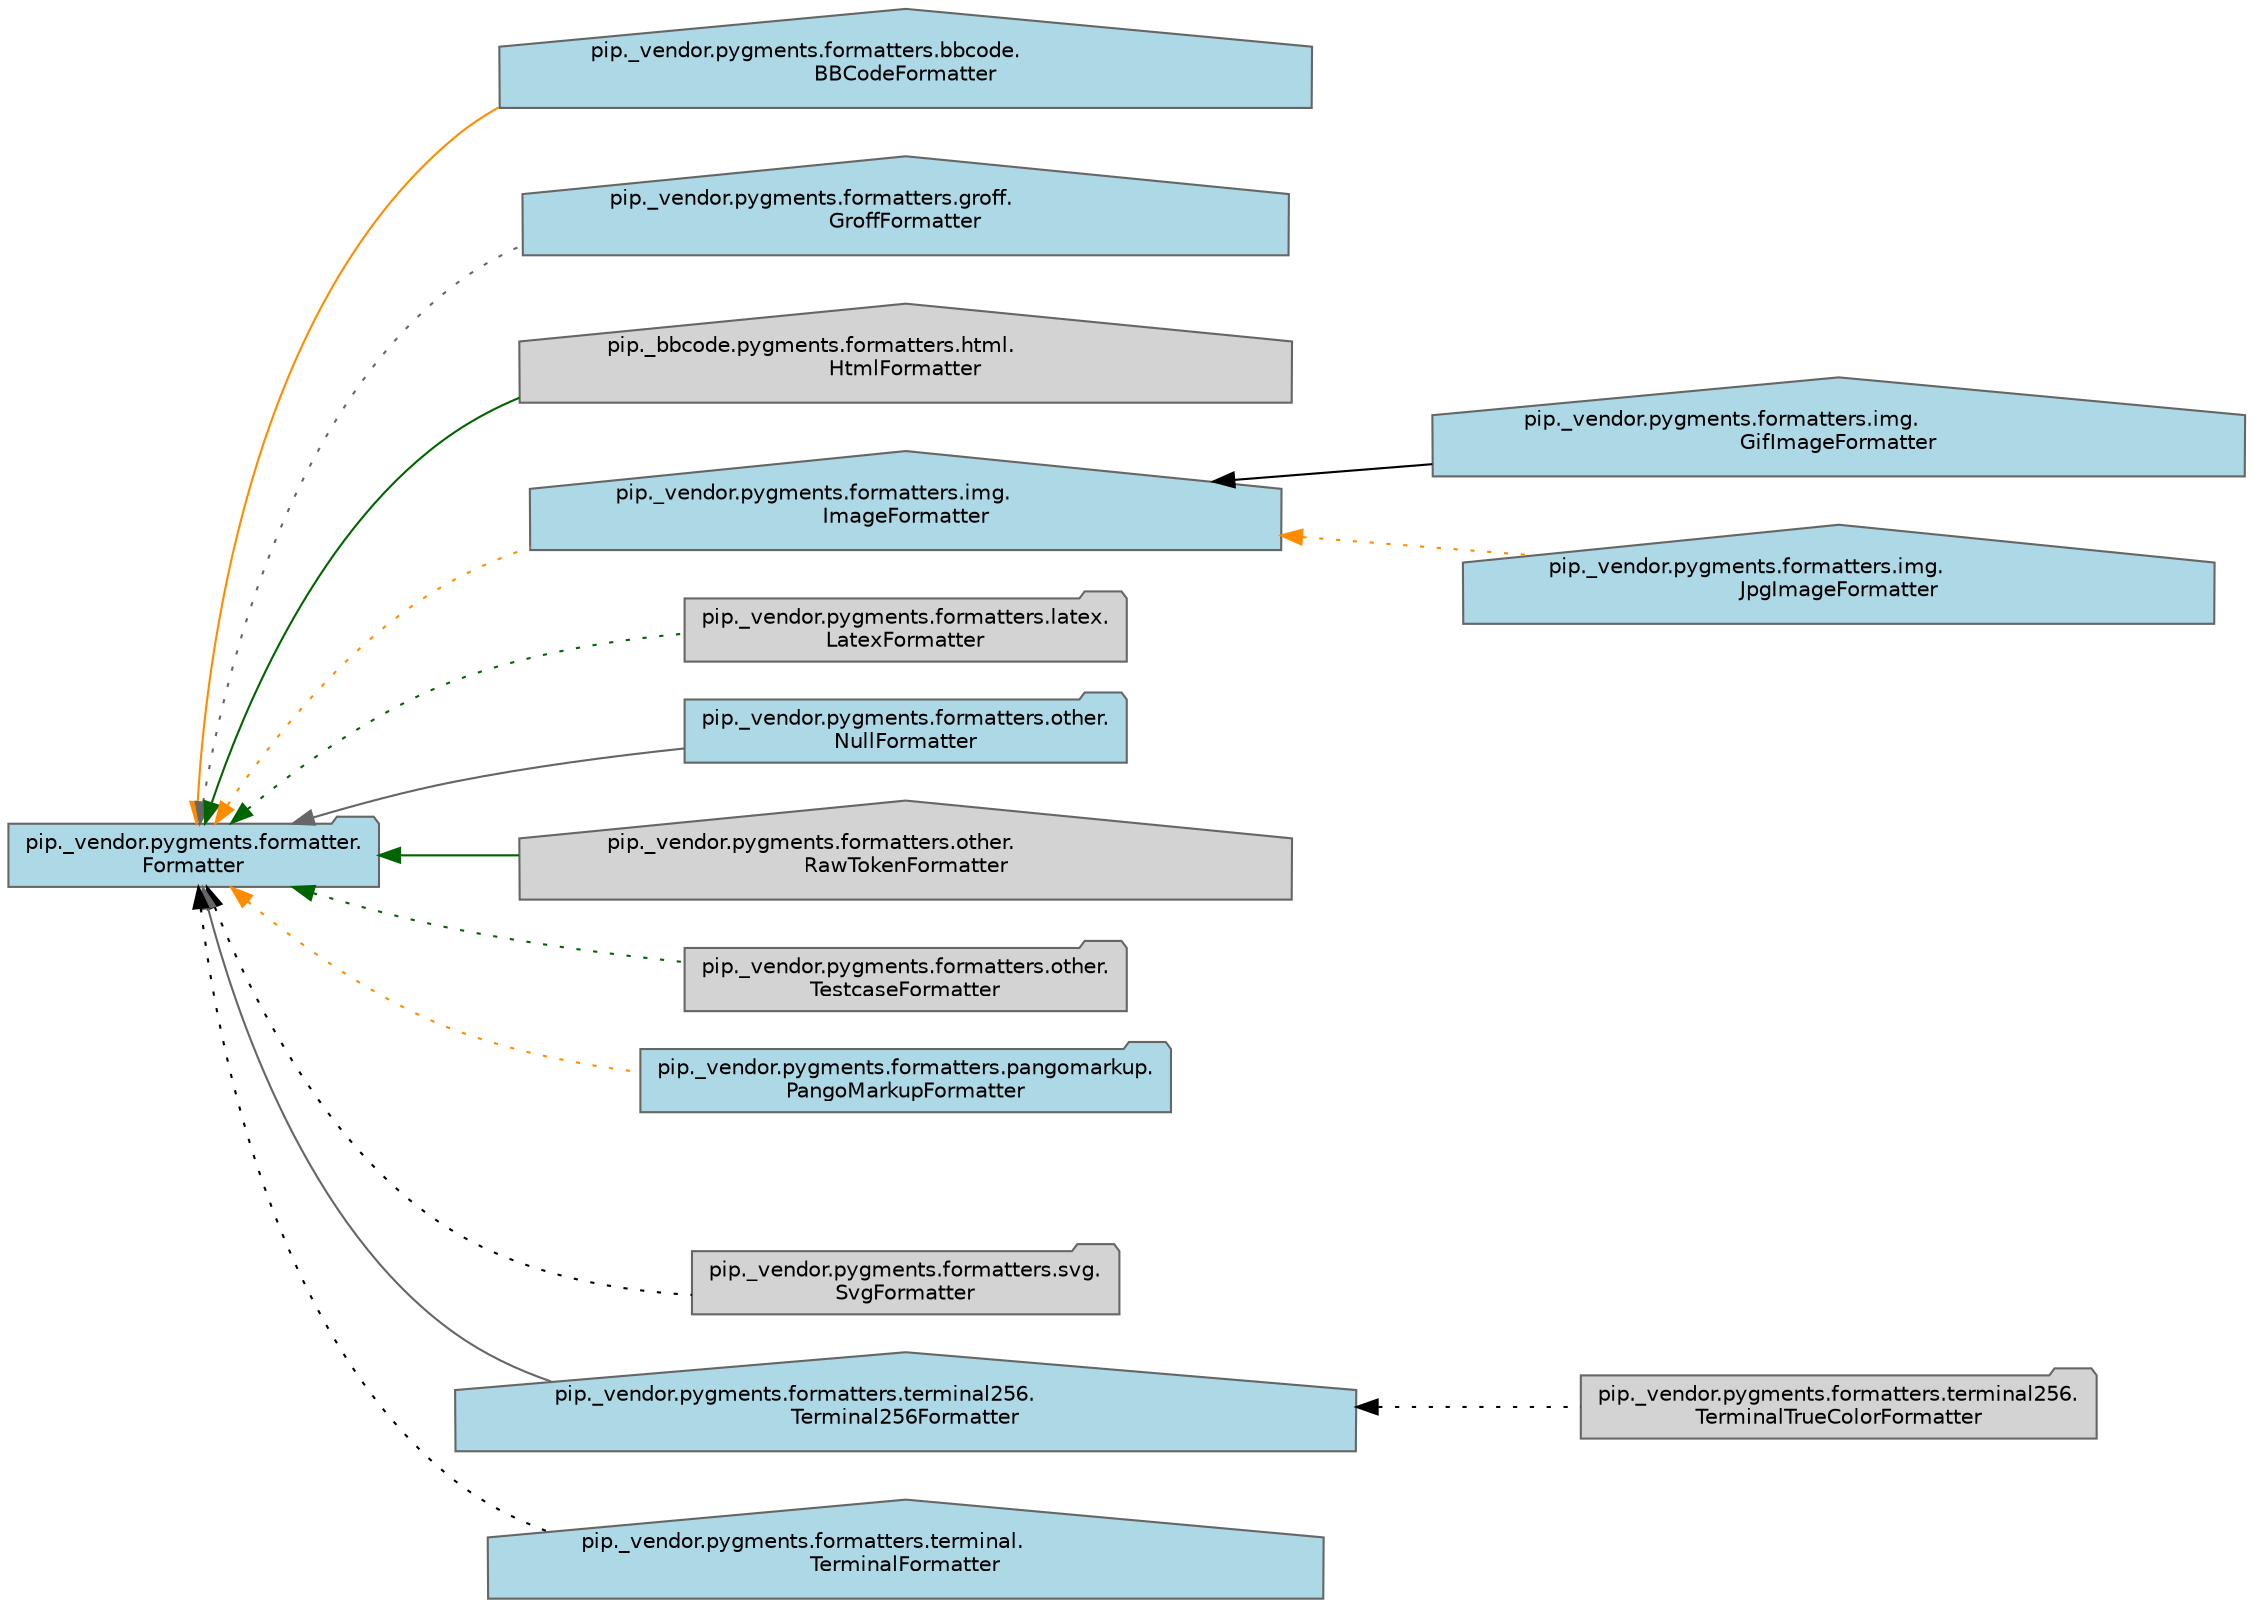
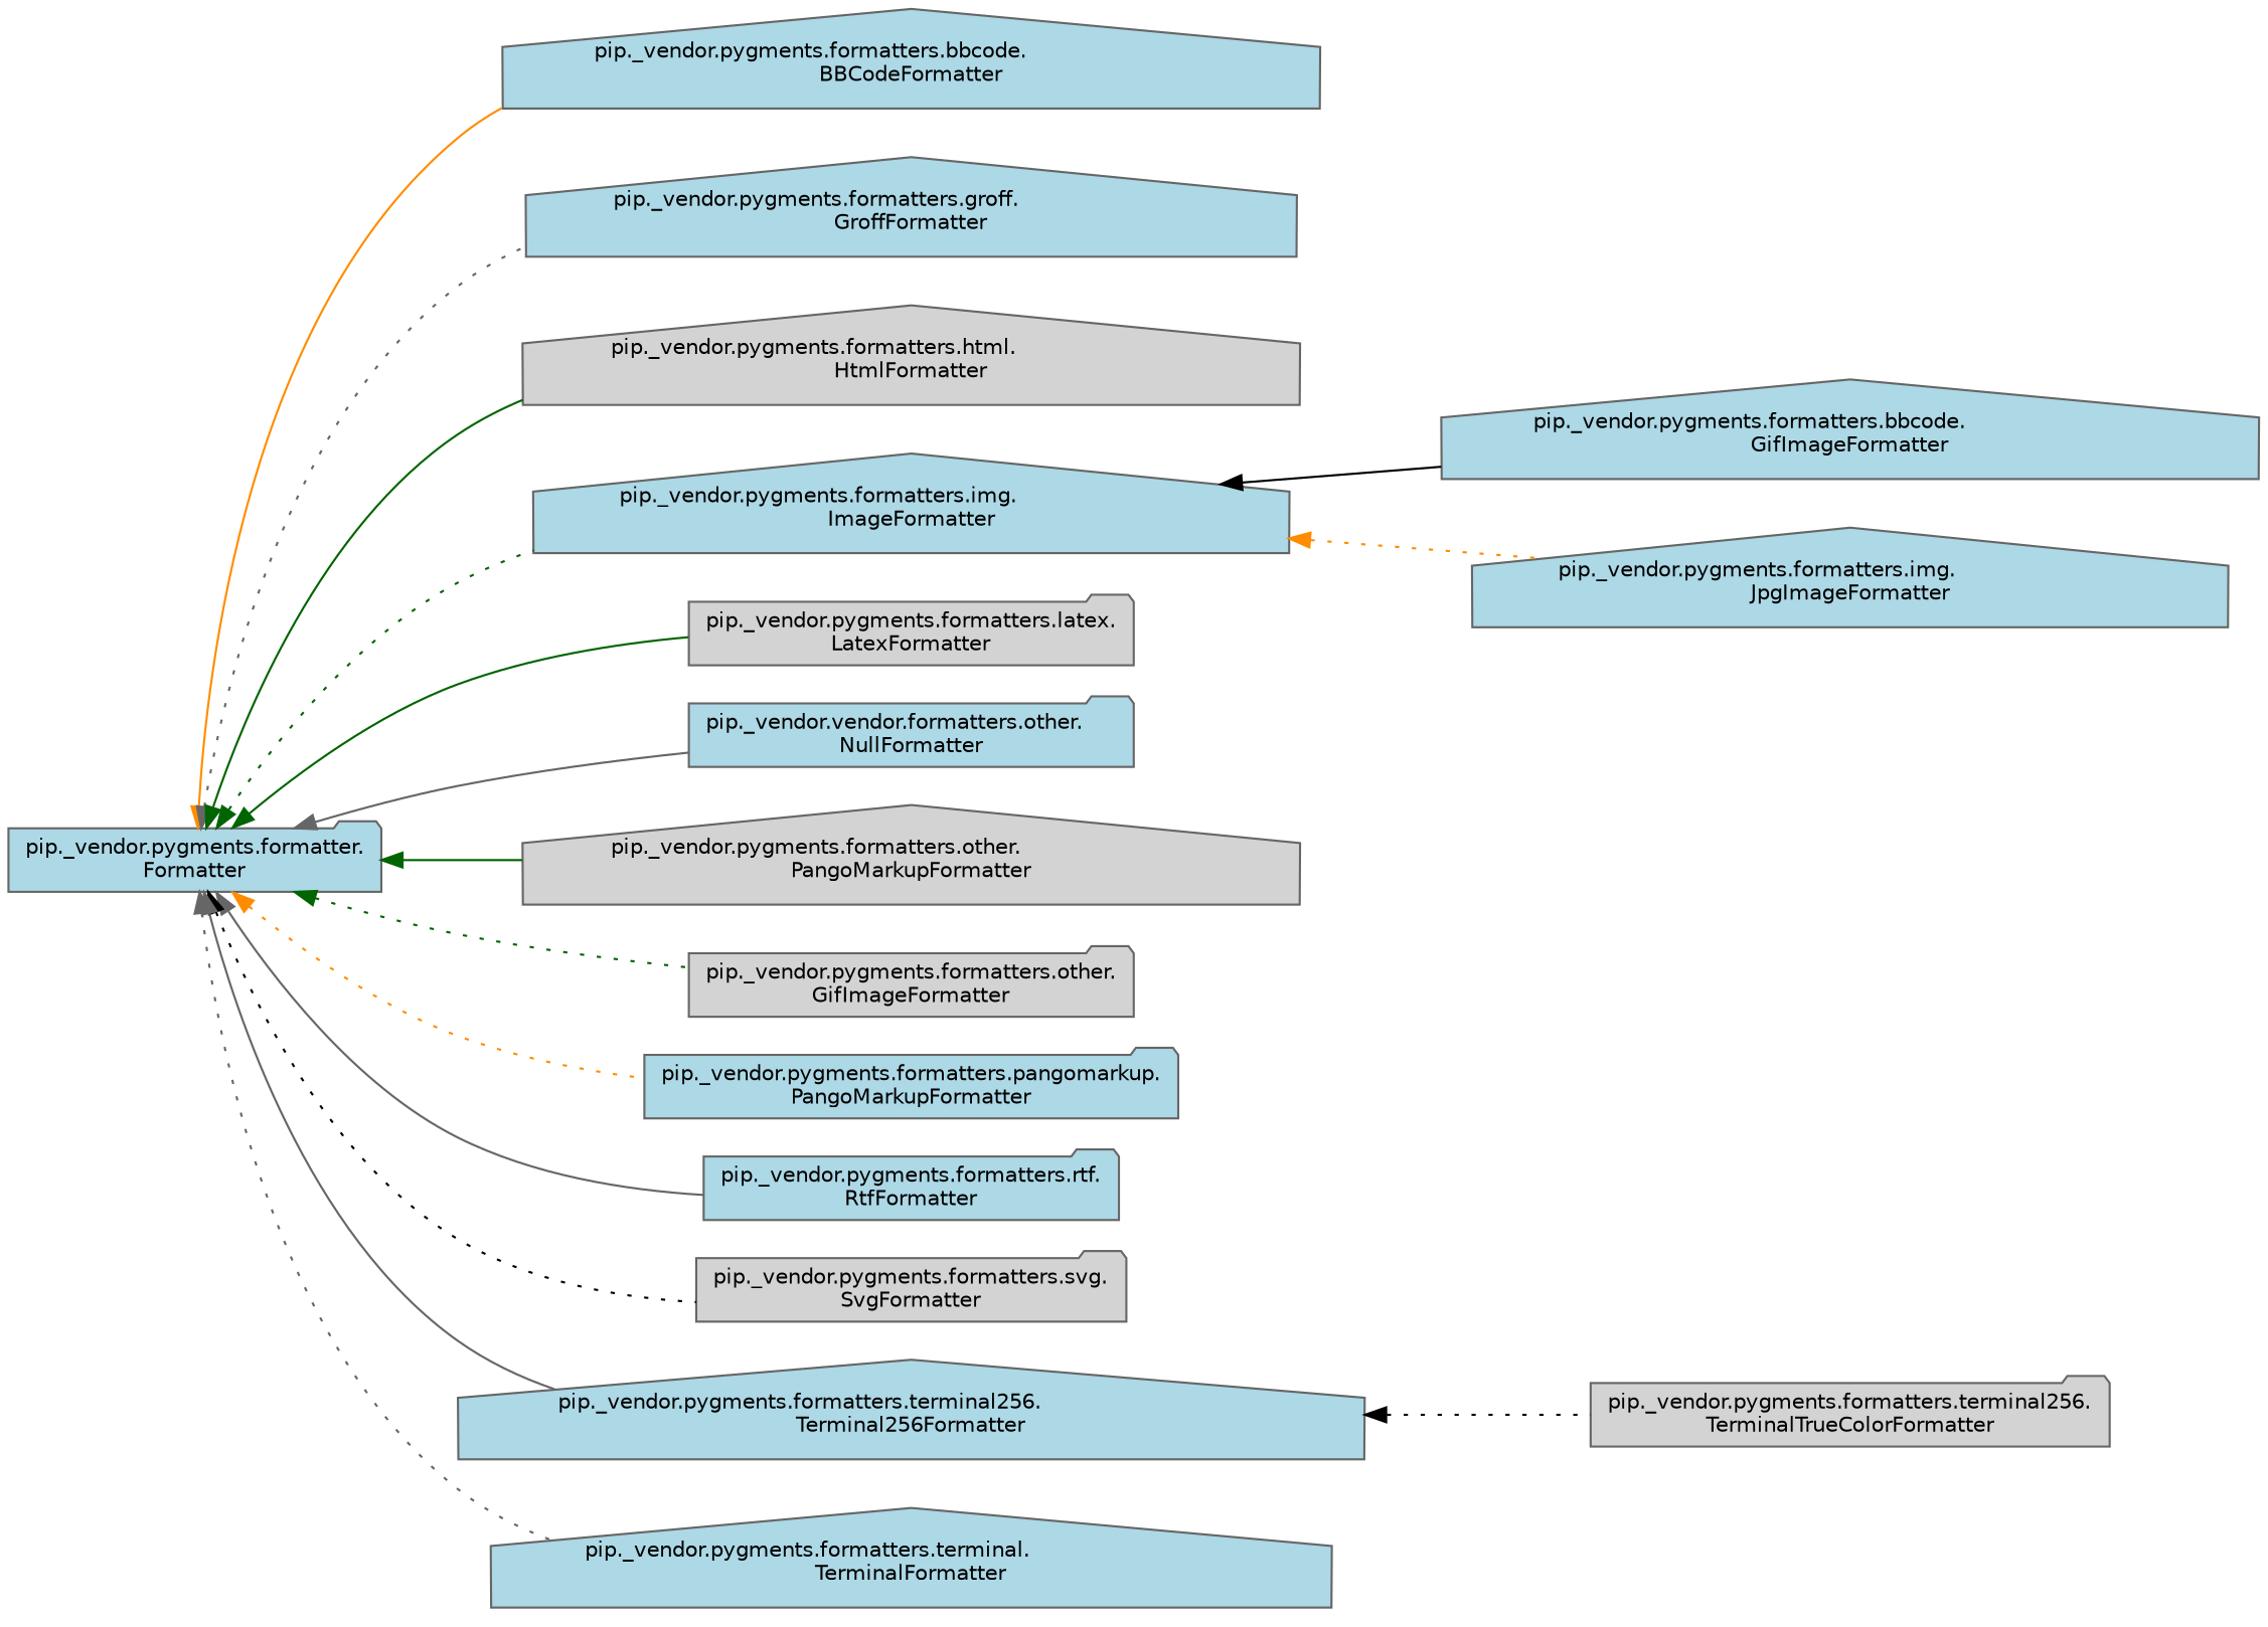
  digraph {
    rankdir=LR
    node [color=gray40 fillcolor=lightblue fontname=Helvetica fontsize=10 shape=house style=filled]
    edge [color=darkgreen dir=back fontname=Helvetica fontsize=10 labelfontname=Helvetica labelfontsize=10 style=dotted]
    n1 [fontcolor=black height=0.2 label="pip._vendor.pygments.formatter.\lFormatter" shape=folder width=0.4]
    n2 [height=0.2 label="pip._vendor.pygments.formatters.bbcode.\lBBCodeFormatter" width=0.4]
    n3 [height=0.2 label="pip._vendor.pygments.formatters.groff.\lGroffFormatter" width=0.4]
-   n4 [fillcolor=lightgrey height=0.2 label="pip._bbcode.pygments.formatters.html.\lHtmlFormatter" width=0.4]
+   n4 [fillcolor=lightgrey height=0.2 label="pip._vendor.pygments.formatters.html.\lHtmlFormatter" width=0.4]
    n5 [height=0.2 label="pip._vendor.pygments.formatters.img.\lImageFormatter" width=0.4]
    n6 [fillcolor=lightgrey height=0.2 label="pip._vendor.pygments.formatters.latex.\lLatexFormatter" shape=folder width=0.4]
-   n7 [height=0.2 label="pip._vendor.pygments.formatters.other.\lNullFormatter" shape=folder width=0.4]
-   n8 [fillcolor=lightgrey height=0.2 label="pip._vendor.pygments.formatters.other.\lRawTokenFormatter" width=0.4]
-   n9 [fillcolor=lightgrey height=0.2 label="pip._vendor.pygments.formatters.other.\lTestcaseFormatter" shape=folder width=0.4]
+   n7 [height=0.2 label="pip._vendor.vendor.formatters.other.\lNullFormatter" shape=folder width=0.4]
+   n8 [fillcolor=lightgrey height=0.2 label="pip._vendor.pygments.formatters.other.\lPangoMarkupFormatter" width=0.4]
+   n9 [fillcolor=lightgrey height=0.2 label="pip._vendor.pygments.formatters.other.\lGifImageFormatter" shape=folder width=0.4]
    n10 [height=0.2 label="pip._vendor.pygments.formatters.pangomarkup.\lPangoMarkupFormatter" shape=folder width=0.4]
+   n11 [height=0.2 label="pip._vendor.pygments.formatters.rtf.\lRtfFormatter" shape=folder width=0.4]
    n12 [fillcolor=lightgrey height=0.2 label="pip._vendor.pygments.formatters.svg.\lSvgFormatter" shape=folder width=0.4]
    n13 [height=0.2 label="pip._vendor.pygments.formatters.terminal256.\lTerminal256Formatter" width=0.4]
    n14 [height=0.2 label="pip._vendor.pygments.formatters.terminal.\lTerminalFormatter" width=0.4]
-   n15 [height=0.2 label="pip._vendor.pygments.formatters.img.\lGifImageFormatter" width=0.4]
+   n15 [height=0.2 label="pip._vendor.pygments.formatters.bbcode.\lGifImageFormatter" width=0.4]
    n16 [height=0.2 label="pip._vendor.pygments.formatters.img.\lJpgImageFormatter" width=0.4]
    n17 [fillcolor=lightgrey height=0.2 label="pip._vendor.pygments.formatters.terminal256.\lTerminalTrueColorFormatter" shape=folder width=0.4]
    n1 -> n2 [color=darkorange style=solid]
    n1 -> n3 [color=gray40]
    n1 -> n4 [style=solid]
-   n1 -> n5 [color=darkorange]
-   n1 -> n6
+   n1 -> n5
+   n1 -> n6 [style=solid]
    n1 -> n7 [color=gray40 style=solid]
    n1 -> n8 [style=solid]
    n1 -> n9
    n1 -> n10 [color=darkorange]
+   n1 -> n11 [color=gray40 style=solid]
    n1 -> n12 [color=black]
    n1 -> n13 [color=gray40 style=solid]
-   n1 -> n14 [color=black]
+   n1 -> n14 [color=gray40]
    n5 -> n15 [color=black style=solid]
    n5 -> n16 [color=darkorange]
    n13 -> n17 [color=black]
  }
